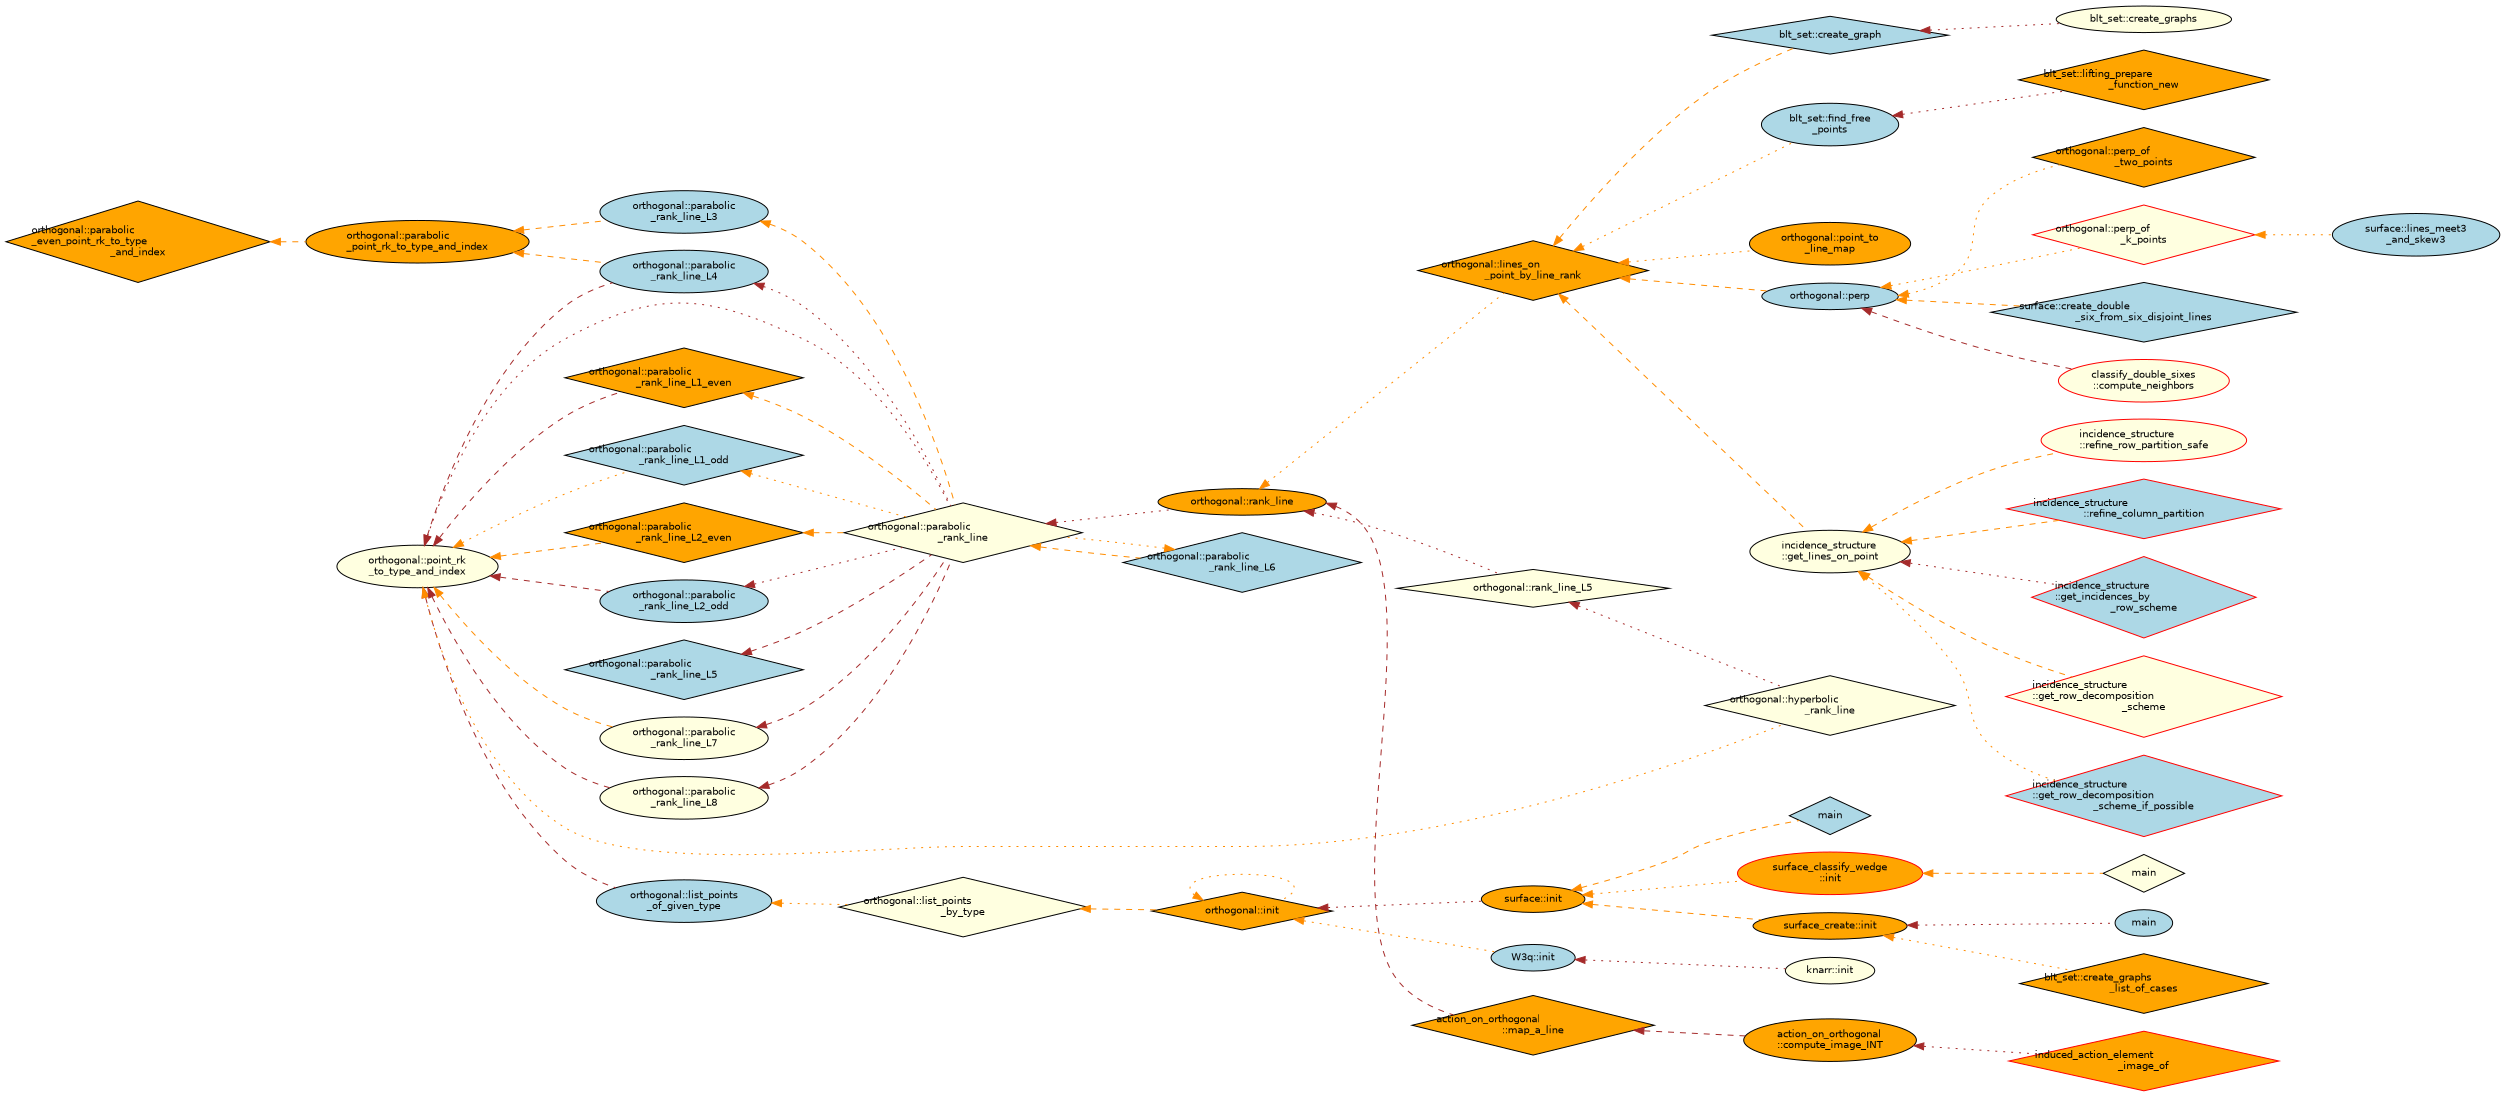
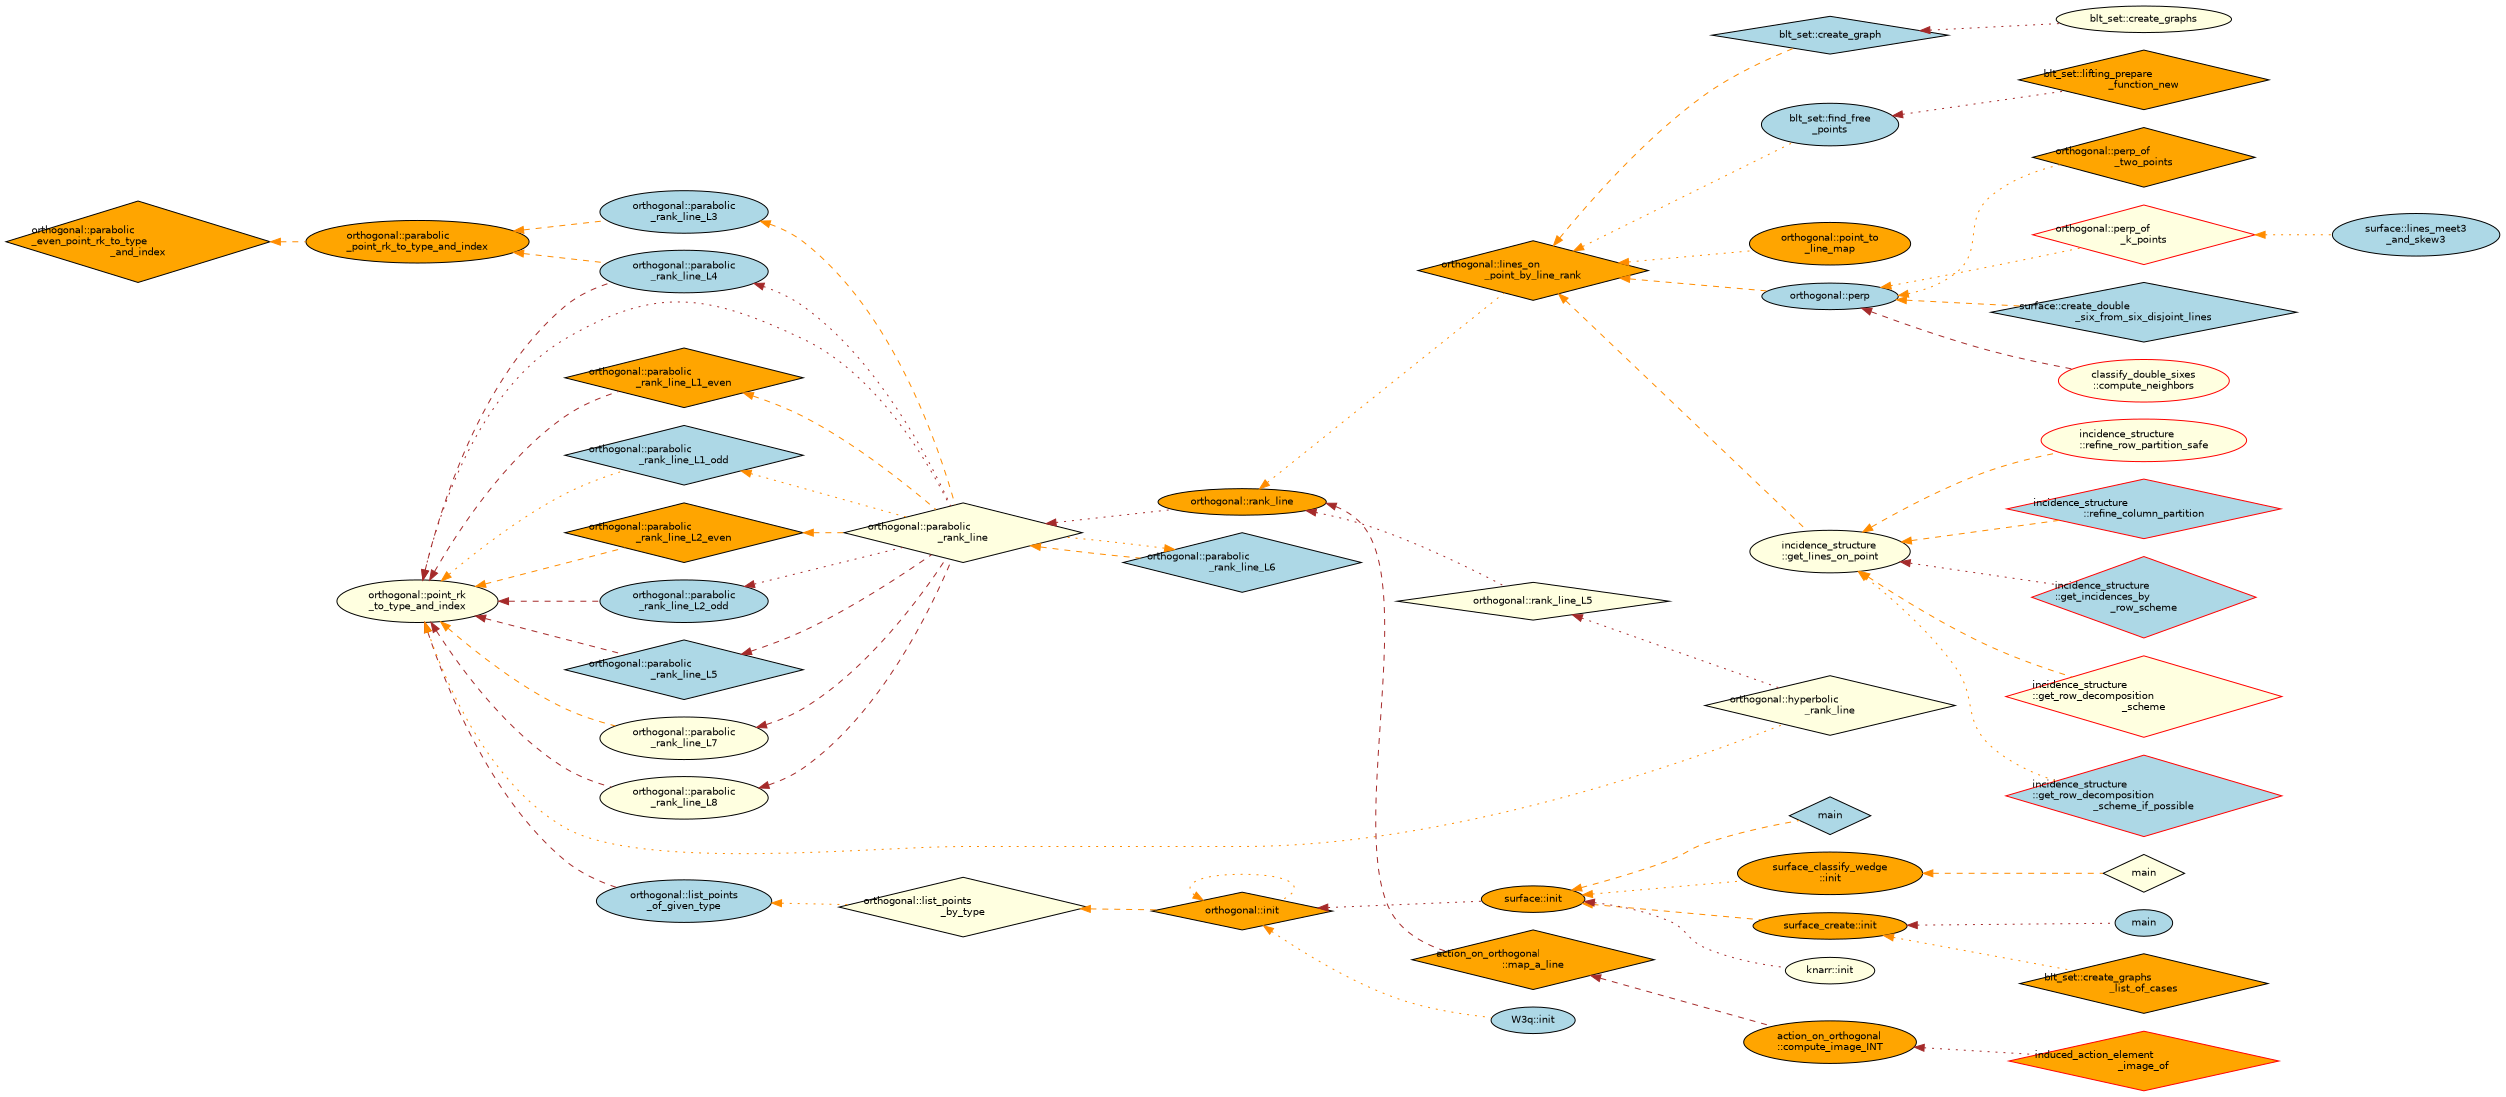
  digraph {
    rankdir=LR
    node [color=black fillcolor=lightblue fontname=Helvetica fontsize=10 shape=diamond style=filled]
    edge [color=darkorange dir=back fontname=Helvetica fontsize=10 labelfontname=Helvetica labelfontsize=10 style=dashed]
    n1 [fillcolor=orange fontcolor=black height=0.2 label="orthogonal::parabolic\l_even_point_rk_to_type\l_and_index" width=0.4]
    n2 [fillcolor=orange height=0.2 label="orthogonal::parabolic\l_point_rk_to_type_and_index" shape=ellipse width=0.4]
    n3 [height=0.2 label="orthogonal::parabolic\l_rank_line_L3" shape=ellipse width=0.4]
    n4 [height=0.2 label="orthogonal::parabolic\l_rank_line_L4" shape=ellipse width=0.4]
    n5 [fillcolor=lightyellow height=0.2 label="orthogonal::point_rk\l_to_type_and_index" shape=ellipse width=0.4]
    n6 [height=0.2 label="orthogonal::list_points\l_of_given_type" shape=ellipse width=0.4]
    n7 [fillcolor=lightyellow height=0.2 label="orthogonal::hyperbolic\l_rank_line" width=0.4]
    n8 [fillcolor=lightyellow height=0.2 label="orthogonal::parabolic\l_rank_line" width=0.4]
    n9 [fillcolor=orange height=0.2 label="orthogonal::parabolic\l_rank_line_L1_even" width=0.4]
    n10 [height=0.2 label="orthogonal::parabolic\l_rank_line_L1_odd" width=0.4]
    n11 [fillcolor=orange height=0.2 label="orthogonal::parabolic\l_rank_line_L2_even" width=0.4]
    n12 [height=0.2 label="orthogonal::parabolic\l_rank_line_L2_odd" shape=ellipse width=0.4]
    n13 [height=0.2 label="orthogonal::parabolic\l_rank_line_L5" width=0.4]
    n14 [fillcolor=lightyellow height=0.2 label="orthogonal::parabolic\l_rank_line_L7" shape=ellipse width=0.4]
    n15 [fillcolor=lightyellow height=0.2 label="orthogonal::parabolic\l_rank_line_L8" shape=ellipse width=0.4]
    n16 [fillcolor=lightyellow height=0.2 label="orthogonal::list_points\l_by_type" width=0.4]
    n17 [fillcolor=orange height=0.2 label="orthogonal::rank_line" shape=ellipse width=0.4]
    n18 [height=0.2 label="orthogonal::parabolic\l_rank_line_L6" width=0.4]
    n19 [fillcolor=orange height=0.2 label="orthogonal::init" width=0.4]
    n20 [fillcolor=orange height=0.2 label="surface::init" shape=ellipse width=0.4]
    n21 [height=0.2 label="W3q::init" shape=ellipse width=0.4]
    n22 [height=0.2 label=main width=0.4]
-   n23 [color=red fillcolor=orange height=0.2 label="surface_classify_wedge\l::init" shape=ellipse width=0.4]
+   n23 [fillcolor=orange height=0.2 label="surface_classify_wedge\l::init" shape=ellipse width=0.4]
    n24 [fillcolor=orange height=0.2 label="surface_create::init" shape=ellipse width=0.4]
    n25 [fillcolor=lightyellow height=0.2 label="knarr::init" shape=ellipse width=0.4]
    n26 [fillcolor=lightyellow height=0.2 label=main width=0.4]
    n27 [height=0.2 label=main shape=ellipse width=0.4]
    n28 [fillcolor=orange height=0.2 label="blt_set::create_graphs\l_list_of_cases" width=0.4]
    n29 [fillcolor=orange height=0.2 label="orthogonal::lines_on\l_point_by_line_rank" width=0.4]
    n30 [fillcolor=lightyellow height=0.2 label="orthogonal::rank_line_L5" width=0.4]
    n31 [fillcolor=orange height=0.2 label="action_on_orthogonal\l::map_a_line" width=0.4]
    n32 [height=0.2 label="blt_set::create_graph" width=0.4]
    n33 [height=0.2 label="blt_set::find_free\l_points" shape=ellipse width=0.4]
    n34 [fillcolor=orange height=0.2 label="orthogonal::point_to\l_line_map" shape=ellipse width=0.4]
    n35 [height=0.2 label="orthogonal::perp" shape=ellipse width=0.4]
    n36 [fillcolor=lightyellow height=0.2 label="incidence_structure\l::get_lines_on_point" shape=ellipse width=0.4]
    n37 [fillcolor=orange height=0.2 label="action_on_orthogonal\l::compute_image_INT" shape=ellipse width=0.4]
    n38 [fillcolor=lightyellow height=0.2 label="blt_set::create_graphs" shape=ellipse width=0.4]
    n39 [fillcolor=orange height=0.2 label="blt_set::lifting_prepare\l_function_new" width=0.4]
    n40 [fillcolor=orange height=0.2 label="orthogonal::perp_of\l_two_points" width=0.4]
    n41 [color=red fillcolor=lightyellow height=0.2 label="orthogonal::perp_of\l_k_points" width=0.4]
    n42 [height=0.2 label="surface::create_double\l_six_from_six_disjoint_lines" width=0.4]
    n43 [color=red fillcolor=lightyellow height=0.2 label="classify_double_sixes\l::compute_neighbors" shape=ellipse width=0.4]
    n44 [color=red fillcolor=lightyellow height=0.2 label="incidence_structure\l::refine_row_partition_safe" shape=ellipse width=0.4]
    n45 [color=red height=0.2 label="incidence_structure\l::refine_column_partition" width=0.4]
    n46 [color=red height=0.2 label="incidence_structure\l::get_incidences_by\l_row_scheme" width=0.4]
    n47 [color=red fillcolor=lightyellow height=0.2 label="incidence_structure\l::get_row_decomposition\l_scheme" width=0.4]
    n48 [color=red height=0.2 label="incidence_structure\l::get_row_decomposition\l_scheme_if_possible" width=0.4]
    n49 [height=0.2 label="surface::lines_meet3\l_and_skew3" shape=ellipse width=0.4]
    n50 [color=red fillcolor=orange height=0.2 label="induced_action_element\l_image_of" width=0.4]
    n1 -> n2
    n2 -> n3
    n2 -> n4
    n3 -> n8
    n4 -> n8 [color=brown style=dotted]
    n5 -> n4 [color=brown]
    n5 -> n6 [color=brown]
    n5 -> n7 [style=dotted]
    n5 -> n8 [color=brown style=dotted]
    n5 -> n9 [color=brown]
    n5 -> n10 [style=dotted]
    n5 -> n11
    n5 -> n12 [color=brown]
+   n5 -> n13 [color=brown]
    n5 -> n14
    n5 -> n15 [color=brown]
    n6 -> n16 [style=dotted]
    n8 -> n17 [color=brown style=dotted]
    n8 -> n18
    n9 -> n8
    n10 -> n8 [style=dotted]
    n11 -> n8
    n12 -> n8 [color=brown style=dotted]
    n13 -> n8 [color=brown]
    n14 -> n8 [color=brown]
    n15 -> n8 [color=brown]
    n16 -> n19
    n17 -> n29 [style=dotted]
    n17 -> n30 [color=brown style=dotted]
    n17 -> n31 [color=brown]
    n18 -> n8 [style=dotted]
    n19 -> n19 [style=dotted]
    n19 -> n20 [color=brown style=dotted]
    n19 -> n21 [style=dotted]
    n20 -> n22
    n20 -> n23 [style=dotted]
    n20 -> n24
-   n21 -> n25 [color=brown style=dotted]
+   n20 -> n25 [color=brown style=dotted]
    n23 -> n26
    n24 -> n27 [color=brown style=dotted]
    n24 -> n28 [style=dotted]
    n29 -> n32
    n29 -> n33 [style=dotted]
    n29 -> n34 [style=dotted]
    n29 -> n35
    n29 -> n36
    n30 -> n7 [color=brown style=dotted]
    n31 -> n37 [color=brown]
    n32 -> n38 [color=brown style=dotted]
    n33 -> n39 [color=brown style=dotted]
    n35 -> n40 [style=dotted]
    n35 -> n41 [style=dotted]
    n35 -> n42
    n35 -> n43 [color=brown]
    n36 -> n44
    n36 -> n45
    n36 -> n46 [color=brown style=dotted]
    n36 -> n47
    n36 -> n48 [style=dotted]
    n37 -> n50 [color=brown style=dotted]
    n41 -> n49 [style=dotted]
  }
